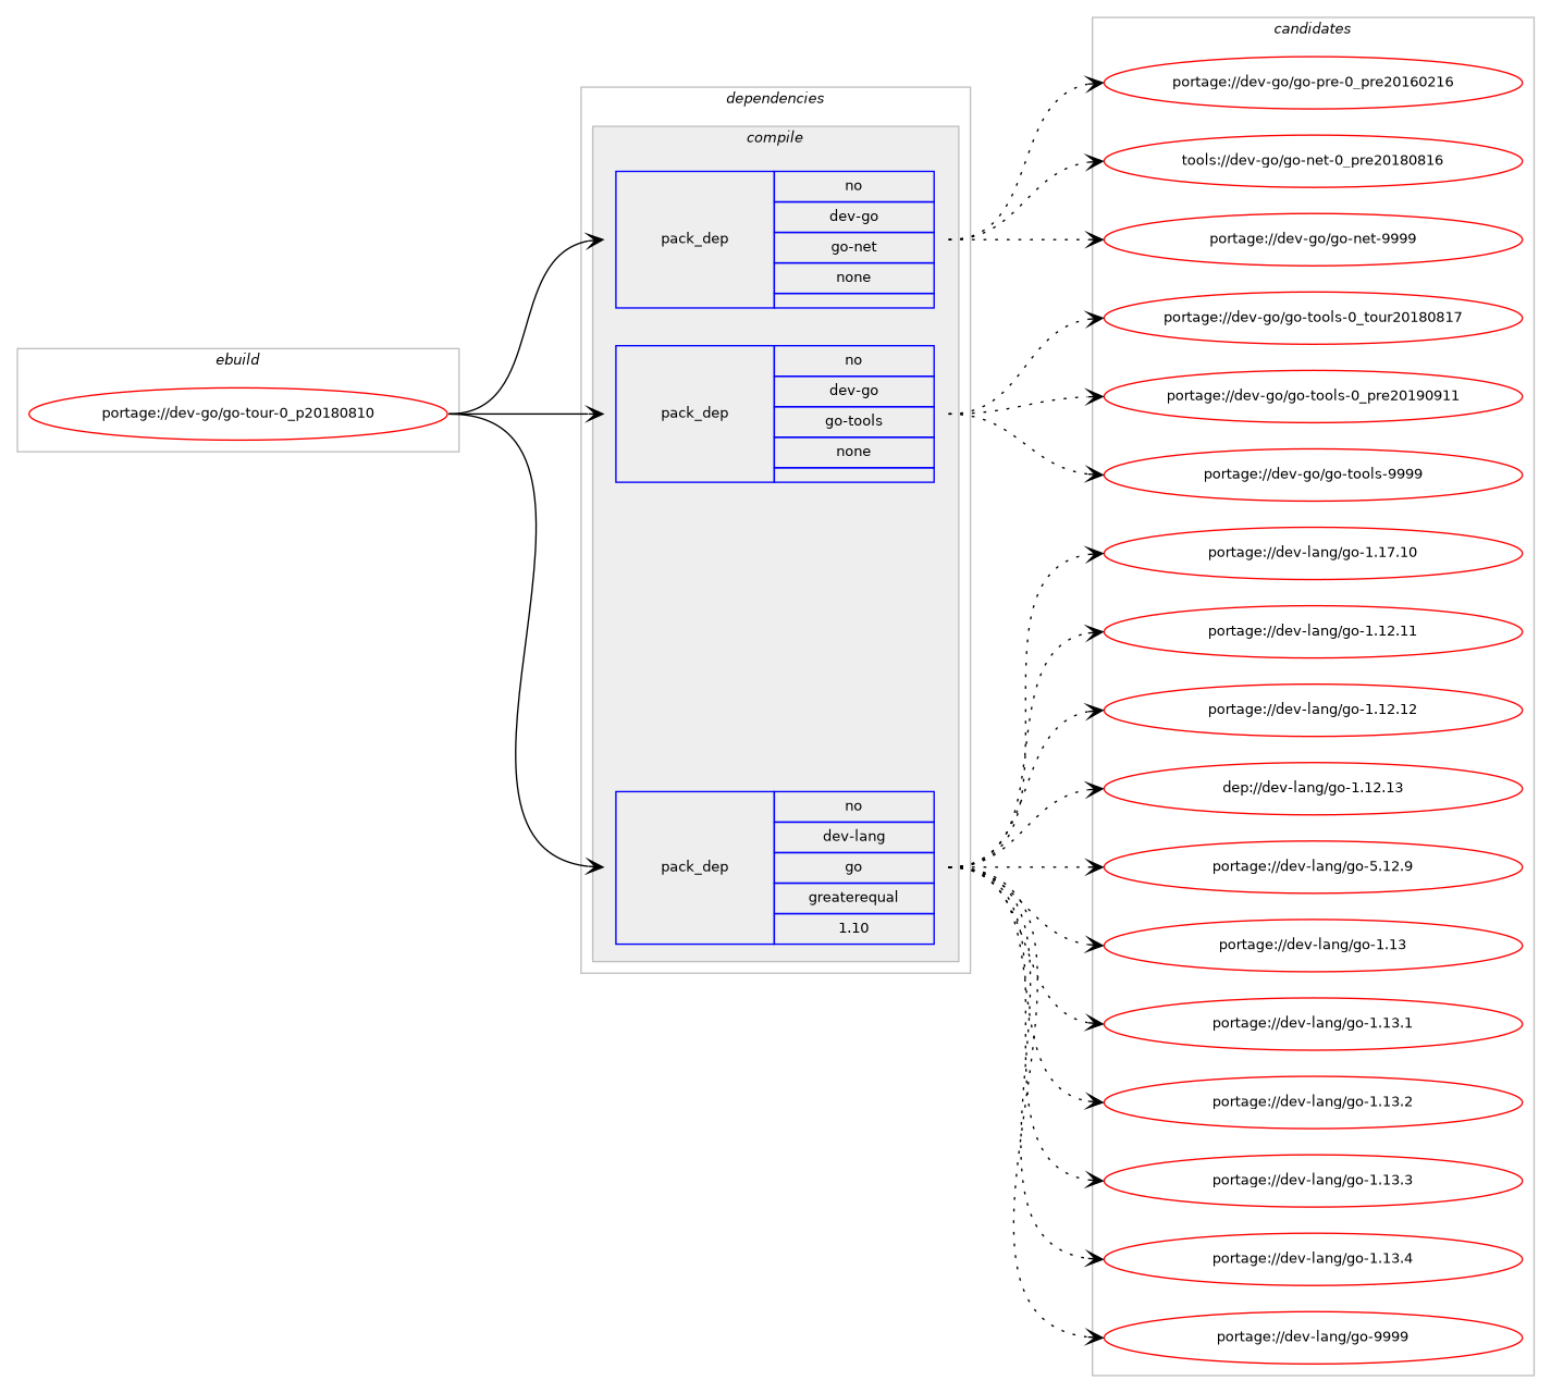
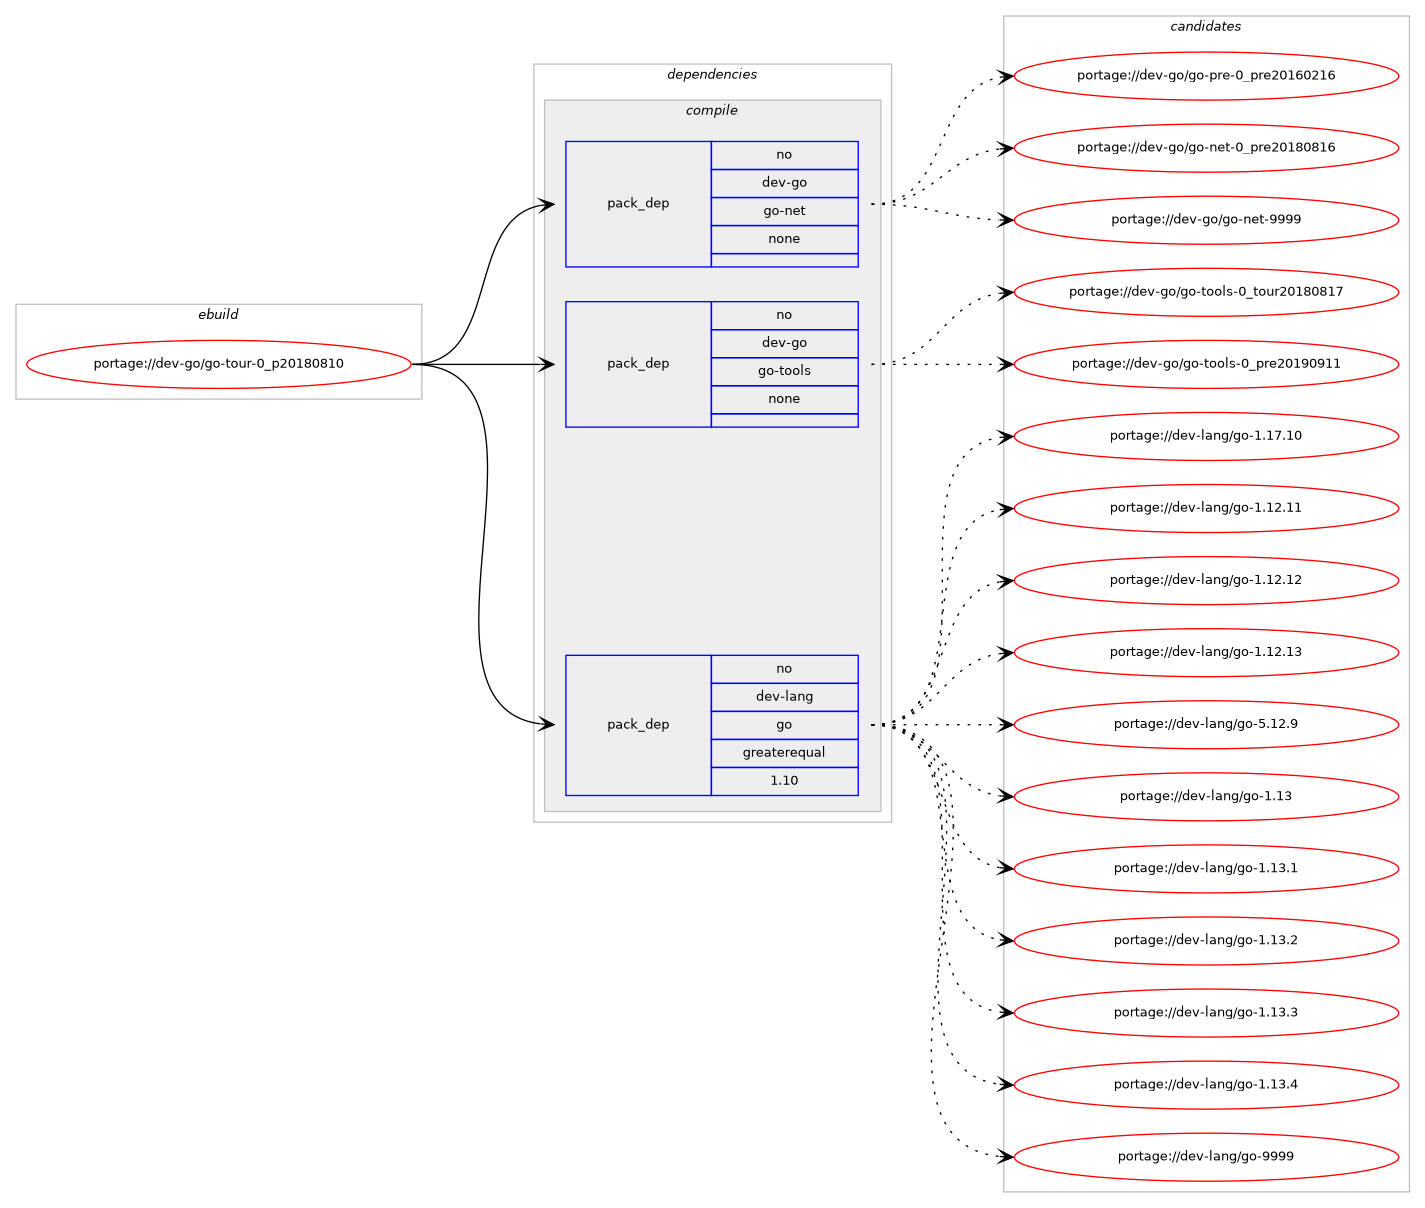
  digraph {
    compound=true
    concentrate=true
    fontname=Helvetica
    fontsize=10
    newrank=true
    rankdir=LR
    ranksep=1.5
    node [color=red fontname=Helvetica fontsize=10]
    edge [arrowhead=vee headport=w style=dotted tailport=e weight=100]
    n1 [label="portage://dev-go/go-tour-0_p20180810" width=4]
    n2 [color=blue label=<<TABLE BORDER="0" CELLBORDER="1" CELLSPACING="0" CELLPADDING="4" WIDTH="220"><TR><TD ROWSPAN="6" CELLPADDING="30">pack_dep</TD></TR><TR><TD WIDTH="110">no</TD></TR><TR><TD>dev-go</TD></TR><TR><TD>go-net</TD></TR><TR><TD>none</TD></TR><TR><TD></TD></TR></TABLE>> shape=none]
    n3 [color=blue label=<<TABLE BORDER="0" CELLBORDER="1" CELLSPACING="0" CELLPADDING="4" WIDTH="220"><TR><TD ROWSPAN="6" CELLPADDING="30">pack_dep</TD></TR><TR><TD WIDTH="110">no</TD></TR><TR><TD>dev-go</TD></TR><TR><TD>go-tools</TD></TR><TR><TD>none</TD></TR><TR><TD></TD></TR></TABLE>> shape=none]
    n4 [color=blue label=<<TABLE BORDER="0" CELLBORDER="1" CELLSPACING="0" CELLPADDING="4" WIDTH="220"><TR><TD ROWSPAN="6" CELLPADDING="30">pack_dep</TD></TR><TR><TD WIDTH="110">no</TD></TR><TR><TD>dev-lang</TD></TR><TR><TD>go</TD></TR><TR><TD>greaterequal</TD></TR><TR><TD>1.10</TD></TR></TABLE>> shape=none]
    n5 [label="portage://dev-go/go-pre-0_pre20160216" width=4]
-   n6 [label="tools://dev-go/go-net-0_pre20180816" width=4]
+   n6 [label="portage://dev-go/go-net-0_pre20180816" width=4]
    n7 [label="portage://dev-go/go-net-9999" width=4]
    n8 [label="portage://dev-go/go-tools-0_tour20180817" width=4]
    n9 [label="portage://dev-go/go-tools-0_pre20190911" width=4]
-   n10 [label="portage://dev-go/go-tools-9999" width=4]
    n11 [label="portage://dev-lang/go-1.17.10" width=4]
    n12 [label="portage://dev-lang/go-1.12.11" width=4]
    n13 [label="portage://dev-lang/go-1.12.12" width=4]
-   n14 [label="dep://dev-lang/go-1.12.13" width=4]
+   n14 [label="portage://dev-lang/go-1.12.13" width=4]
    n15 [label="portage://dev-lang/go-5.12.9" width=4]
    n16 [label="portage://dev-lang/go-1.13" width=4]
    n17 [label="portage://dev-lang/go-1.13.1" width=4]
    n18 [label="portage://dev-lang/go-1.13.2" width=4]
    n19 [label="portage://dev-lang/go-1.13.3" width=4]
    n20 [label="portage://dev-lang/go-1.13.4" width=4]
    n21 [label="portage://dev-lang/go-9999" width=4]
    subgraph cluster_1 {
      color=gray
      label=<<i>ebuild</i>>
      rank=same
      n1
    }
    subgraph cluster_2 {
      color=gray
      label=<<i>dependencies</i>>
      subgraph cluster_3 {
        color=gray
        fillcolor="#eeeeee"
        label=<<i>compile</i>>
        style=filled
        subgraph sub_4 {
          color=gray
          fillcolor="#eeeeee"
          label=<<i>compile</i>>
          style=filled
          n2
        }
        subgraph sub_5 {
          color=gray
          fillcolor="#eeeeee"
          label=<<i>compile</i>>
          style=filled
          n3
        }
        subgraph sub_6 {
          color=gray
          fillcolor="#eeeeee"
          label=<<i>compile</i>>
          style=filled
          n4
        }
      }
      subgraph cluster_7 {
        color=gray
        fillcolor="#eeeeee"
        label=<<i>compile and run</i>>
        style=filled
      }
      subgraph cluster_8 {
        color=gray
        fillcolor="#eeeeee"
        label=<<i>run</i>>
        style=filled
      }
    }
    subgraph cluster_9 {
      color=gray
      label=<<i>candidates</i>>
      rank=same
      subgraph sub_10 {
        color=black
        label=<<i>candidates</i>>
        nodesep=1
        rank=same
        n5
        n6
        n7
      }
      subgraph sub_11 {
        color=black
        label=<<i>candidates</i>>
        nodesep=1
        rank=same
        n8
        n9
-       n10
      }
      subgraph sub_12 {
        color=black
        label=<<i>candidates</i>>
        nodesep=1
        rank=same
        n11
        n12
        n13
        n14
        n15
        n16
        n17
        n18
        n19
        n20
        n21
      }
    }
    n1 -> n2 [style=solid weight=20]
    n1 -> n3 [style=solid weight=20]
    n1 -> n4 [style=solid weight=20]
    n2 -> n5
    n2 -> n6
    n2 -> n7
    n3 -> n8
    n3 -> n9
-   n3 -> n10
    n4 -> n11
    n4 -> n12
    n4 -> n13
    n4 -> n14
    n4 -> n15
    n4 -> n16
    n4 -> n17
    n4 -> n18
    n4 -> n19
    n4 -> n20
    n4 -> n21
  }
